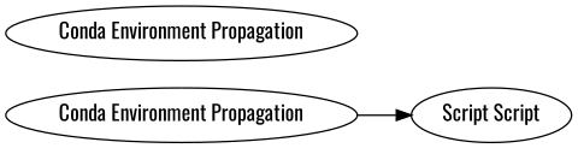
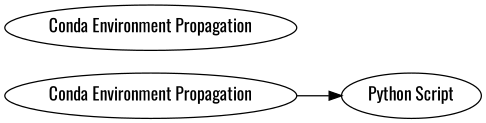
  digraph {
    rankdir=LR
    fontname=Oswald
    node [fontname=Oswald]
    n1 [label="Conda Environment Propagation"]
-   n2 [label="Script Script"]
+   n2 [label="Python Script"]
    n3 [label="Conda Environment Propagation"]
    n1 -> n2 [fontname=Oswald]
  }
